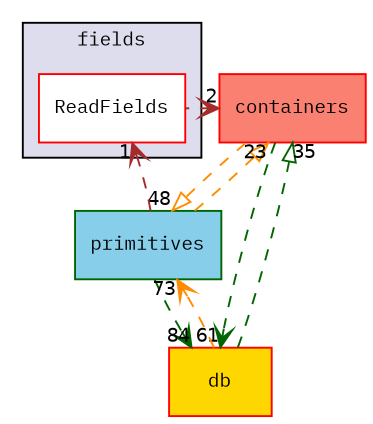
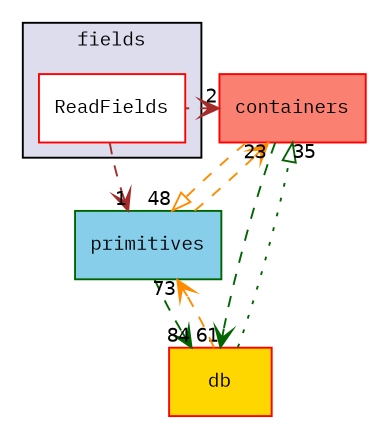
  digraph {
    compound=true
    fontname="IBM Plex Mono"
    node [color=red fontname="IBM Plex Mono" fontsize=10 shape=box style=filled]
    edge [arrowhead=vee color=darkorange fontname="IBM Plex Mono" labeldistance=1.5 labelfontname=Helvetica labelfontsize=10 style=dashed]
    n1 [fillcolor=white label=ReadFields pencolor=black]
    n2 [fillcolor=salmon label=containers]
    n3 [color=darkgreen fillcolor=skyblue label=primitives]
    n4 [fillcolor=gold label=db]
    subgraph cluster_1 {
      bgcolor="#ddddee"
      fontsize=10
      label=fields
      pencolor=black
      n1
    }
    n1 -> n2 [color=brown headlabel=2 style=dotted]
-   n3 -> n1 [color=brown headlabel=1]
+   n1 -> n3 [color=brown headlabel=1]
    n2 -> n3 [arrowhead=onormal headlabel=48]
    n2 -> n4 [color=darkgreen headlabel=61]
-   n3 -> n2 [arrowhead=onormal headlabel=23]
+   n3 -> n2 [headlabel=23]
    n3 -> n4 [color=darkgreen headlabel=84]
-   n4 -> n2 [arrowhead=onormal color=darkgreen headlabel=35]
+   n4 -> n2 [arrowhead=onormal color=darkgreen headlabel=35 style=dotted]
    n4 -> n3 [headlabel=73]
  }
